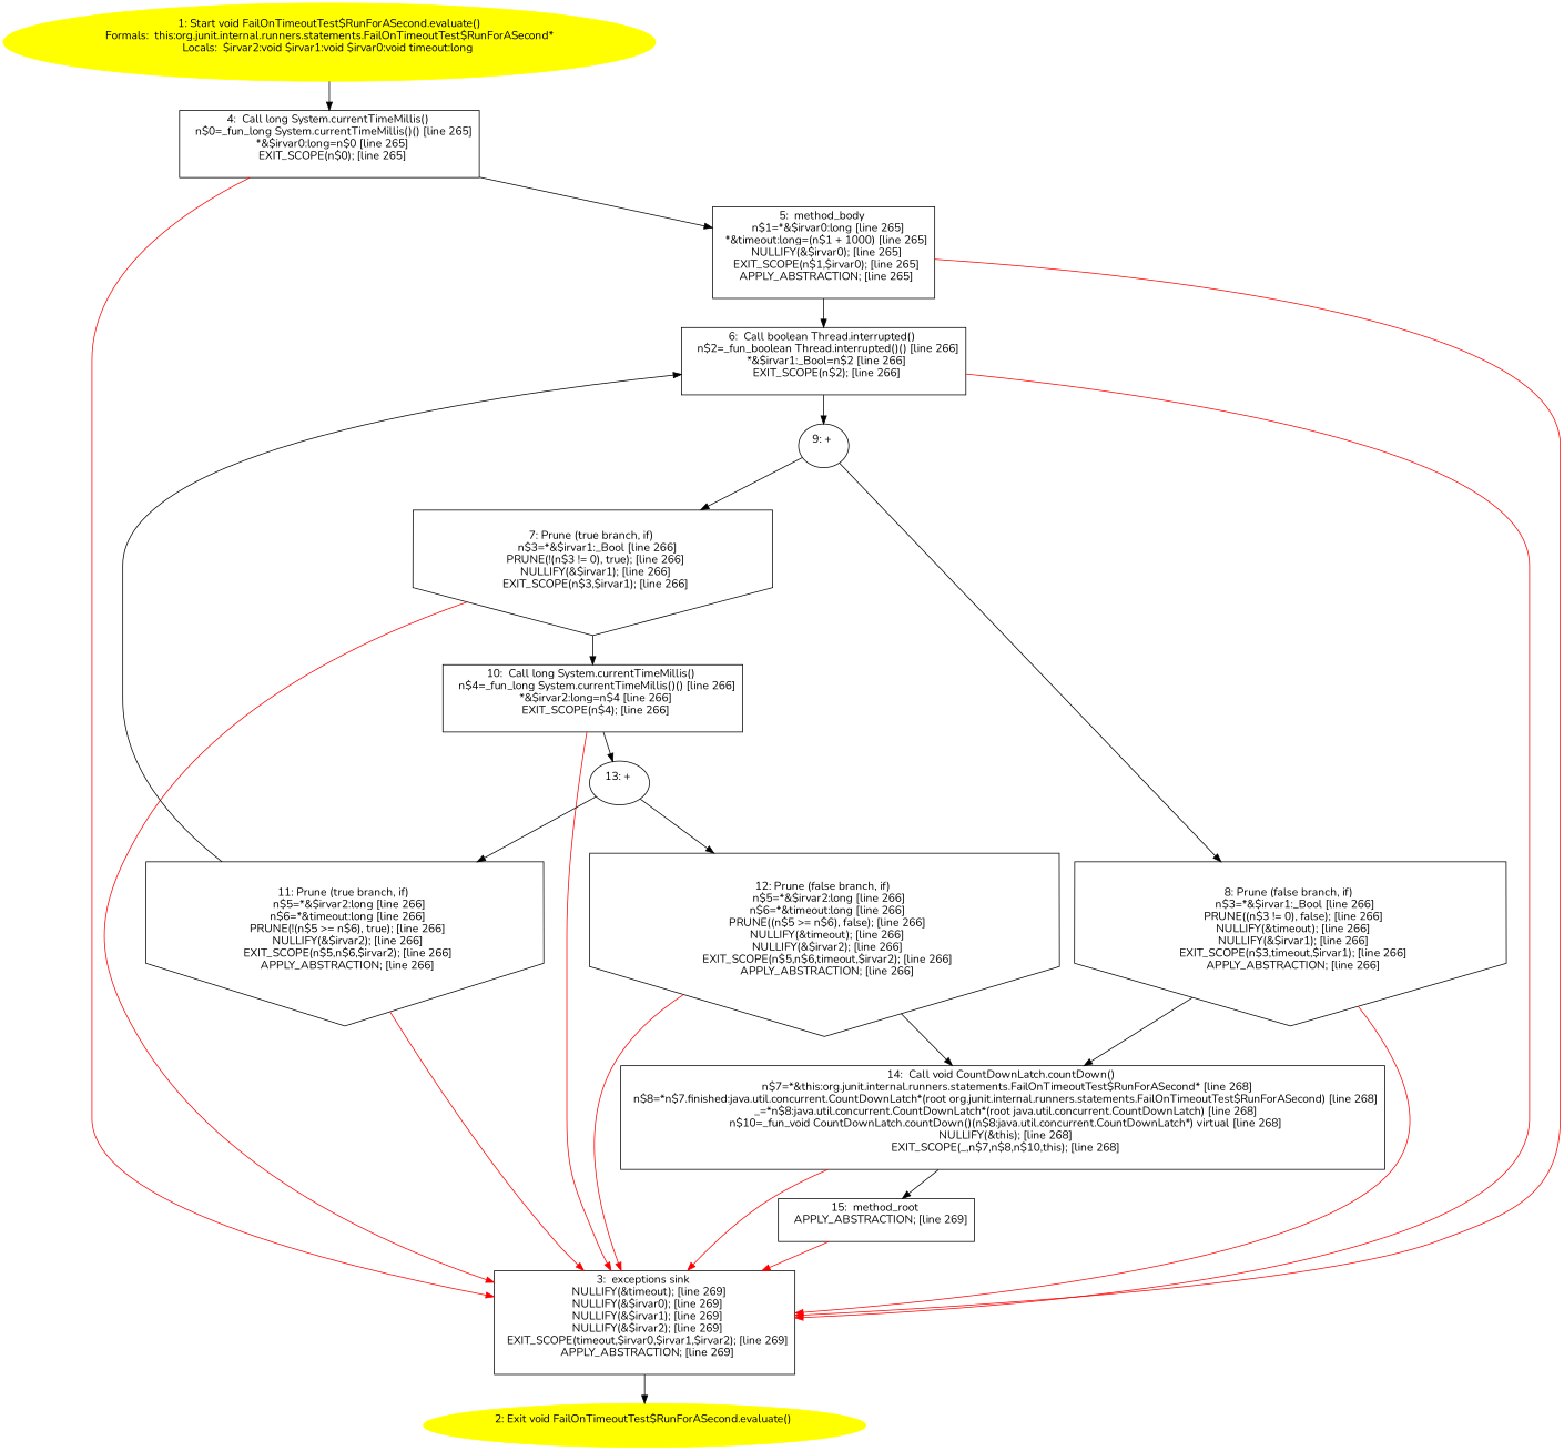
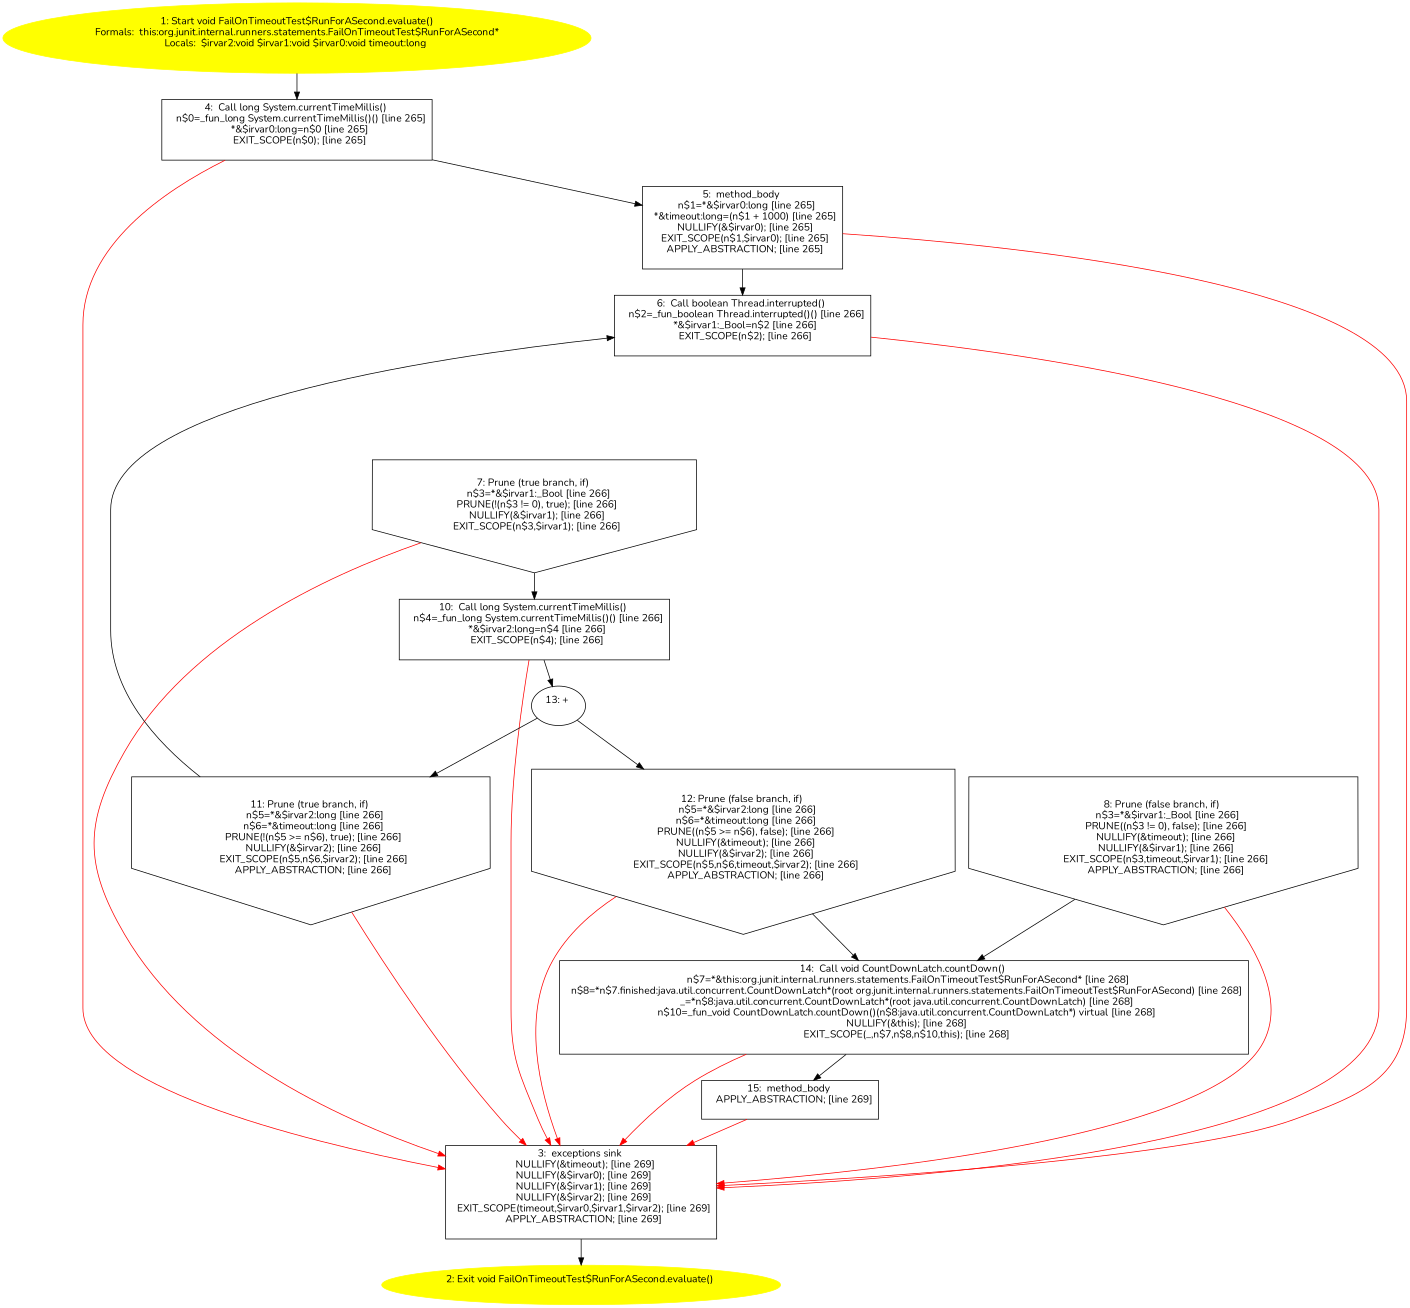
  digraph {
    fontname=Nunito
    node [fontname=Nunito shape=box]
    edge [fontname=Nunito]
    n1 [color=yellow label="1: Start void FailOnTimeoutTest$RunForASecond.evaluate()\nFormals:  this:org.junit.internal.runners.statements.FailOnTimeoutTest$RunForASecond*\nLocals:  $irvar2:void $irvar1:void $irvar0:void timeout:long \n  " style=filled shape=""]
    n2 [label="4:  Call long System.currentTimeMillis() \n   n$0=_fun_long System.currentTimeMillis()() [line 265]\n  *&$irvar0:long=n$0 [line 265]\n  EXIT_SCOPE(n$0); [line 265]\n "]
    n3 [label="3:  exceptions sink \n   NULLIFY(&timeout); [line 269]\n  NULLIFY(&$irvar0); [line 269]\n  NULLIFY(&$irvar1); [line 269]\n  NULLIFY(&$irvar2); [line 269]\n  EXIT_SCOPE(timeout,$irvar0,$irvar1,$irvar2); [line 269]\n  APPLY_ABSTRACTION; [line 269]\n "]
    n4 [label="5:  method_body \n   n$1=*&$irvar0:long [line 265]\n  *&timeout:long=(n$1 + 1000) [line 265]\n  NULLIFY(&$irvar0); [line 265]\n  EXIT_SCOPE(n$1,$irvar0); [line 265]\n  APPLY_ABSTRACTION; [line 265]\n "]
    n5 [color=yellow label="2: Exit void FailOnTimeoutTest$RunForASecond.evaluate() \n  " style=filled shape=""]
    n6 [label="6:  Call boolean Thread.interrupted() \n   n$2=_fun_boolean Thread.interrupted()() [line 266]\n  *&$irvar1:_Bool=n$2 [line 266]\n  EXIT_SCOPE(n$2); [line 266]\n "]
-   n7 [label="9: + \n  " shape=""]
    n8 [label="7: Prune (true branch, if) \n   n$3=*&$irvar1:_Bool [line 266]\n  PRUNE(!(n$3 != 0), true); [line 266]\n  NULLIFY(&$irvar1); [line 266]\n  EXIT_SCOPE(n$3,$irvar1); [line 266]\n " shape=invhouse]
    n9 [label="8: Prune (false branch, if) \n   n$3=*&$irvar1:_Bool [line 266]\n  PRUNE((n$3 != 0), false); [line 266]\n  NULLIFY(&timeout); [line 266]\n  NULLIFY(&$irvar1); [line 266]\n  EXIT_SCOPE(n$3,timeout,$irvar1); [line 266]\n  APPLY_ABSTRACTION; [line 266]\n " shape=invhouse]
    n10 [label="10:  Call long System.currentTimeMillis() \n   n$4=_fun_long System.currentTimeMillis()() [line 266]\n  *&$irvar2:long=n$4 [line 266]\n  EXIT_SCOPE(n$4); [line 266]\n "]
    n11 [label="14:  Call void CountDownLatch.countDown() \n   n$7=*&this:org.junit.internal.runners.statements.FailOnTimeoutTest$RunForASecond* [line 268]\n  n$8=*n$7.finished:java.util.concurrent.CountDownLatch*(root org.junit.internal.runners.statements.FailOnTimeoutTest$RunForASecond) [line 268]\n  _=*n$8:java.util.concurrent.CountDownLatch*(root java.util.concurrent.CountDownLatch) [line 268]\n  n$10=_fun_void CountDownLatch.countDown()(n$8:java.util.concurrent.CountDownLatch*) virtual [line 268]\n  NULLIFY(&this); [line 268]\n  EXIT_SCOPE(_,n$7,n$8,n$10,this); [line 268]\n "]
    n12 [label="13: + \n  " shape=""]
    n13 [label="11: Prune (true branch, if) \n   n$5=*&$irvar2:long [line 266]\n  n$6=*&timeout:long [line 266]\n  PRUNE(!(n$5 >= n$6), true); [line 266]\n  NULLIFY(&$irvar2); [line 266]\n  EXIT_SCOPE(n$5,n$6,$irvar2); [line 266]\n  APPLY_ABSTRACTION; [line 266]\n " shape=invhouse]
    n14 [label="12: Prune (false branch, if) \n   n$5=*&$irvar2:long [line 266]\n  n$6=*&timeout:long [line 266]\n  PRUNE((n$5 >= n$6), false); [line 266]\n  NULLIFY(&timeout); [line 266]\n  NULLIFY(&$irvar2); [line 266]\n  EXIT_SCOPE(n$5,n$6,timeout,$irvar2); [line 266]\n  APPLY_ABSTRACTION; [line 266]\n " shape=invhouse]
-   n15 [label="15:  method_root \n   APPLY_ABSTRACTION; [line 269]\n "]
+   n15 [label="15:  method_body \n   APPLY_ABSTRACTION; [line 269]\n "]
    n1 -> n2
    n2 -> n3 [color=red]
    n2 -> n4
    n3 -> n5
    n4 -> n3 [color=red]
    n4 -> n6
    n6 -> n3 [color=red]
-   n6 -> n7
-   n7 -> n8
-   n7 -> n9
    n8 -> n3 [color=red]
    n8 -> n10
    n9 -> n3 [color=red]
    n9 -> n11
    n10 -> n3 [color=red]
    n10 -> n12
    n11 -> n3 [color=red]
    n11 -> n15
    n12 -> n13
    n12 -> n14
    n13 -> n3 [color=red]
    n13 -> n6
    n14 -> n3 [color=red]
    n14 -> n11
    n15 -> n3 [color=red]
  }
